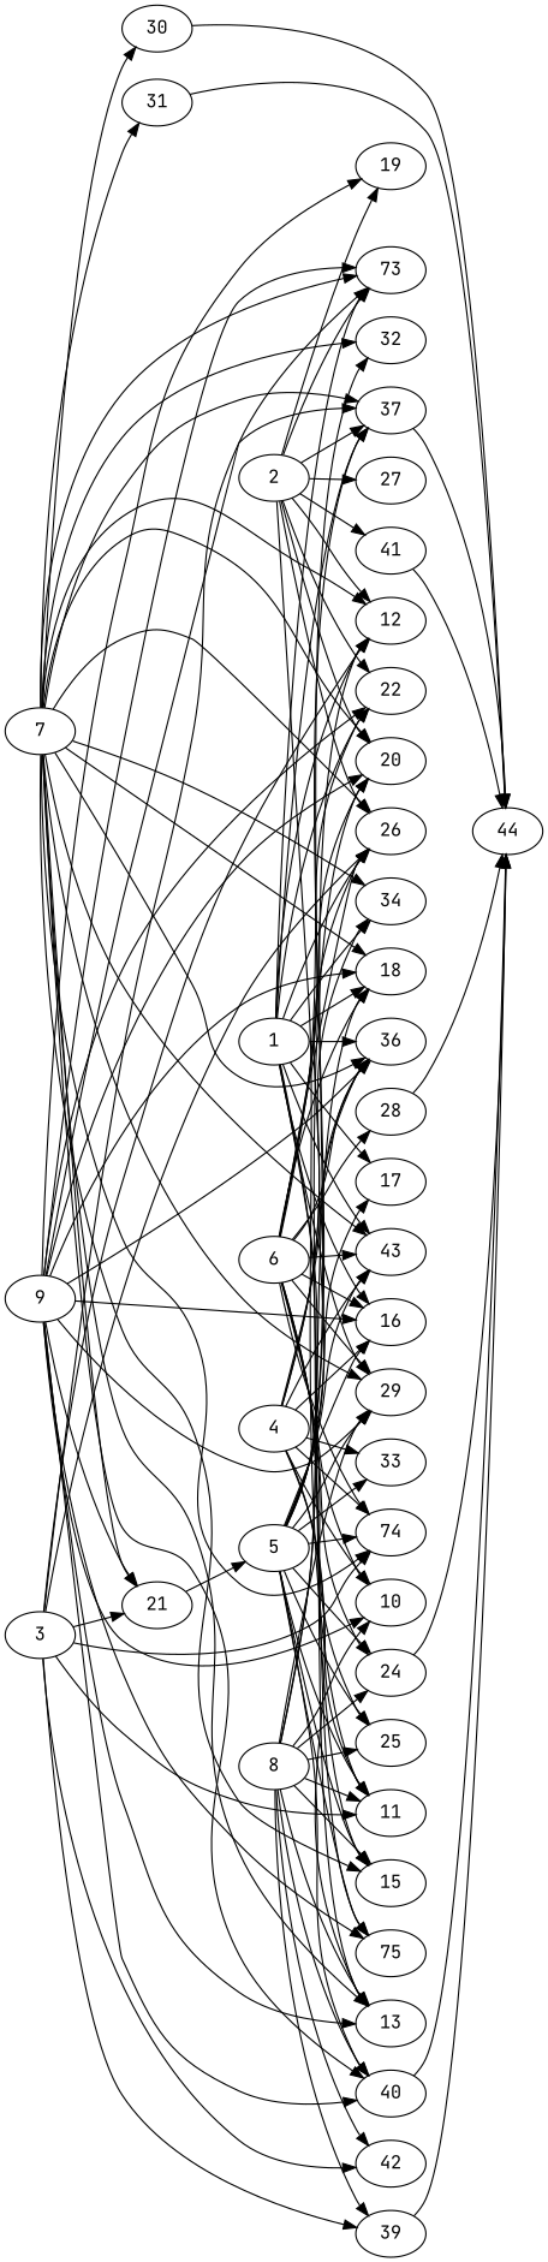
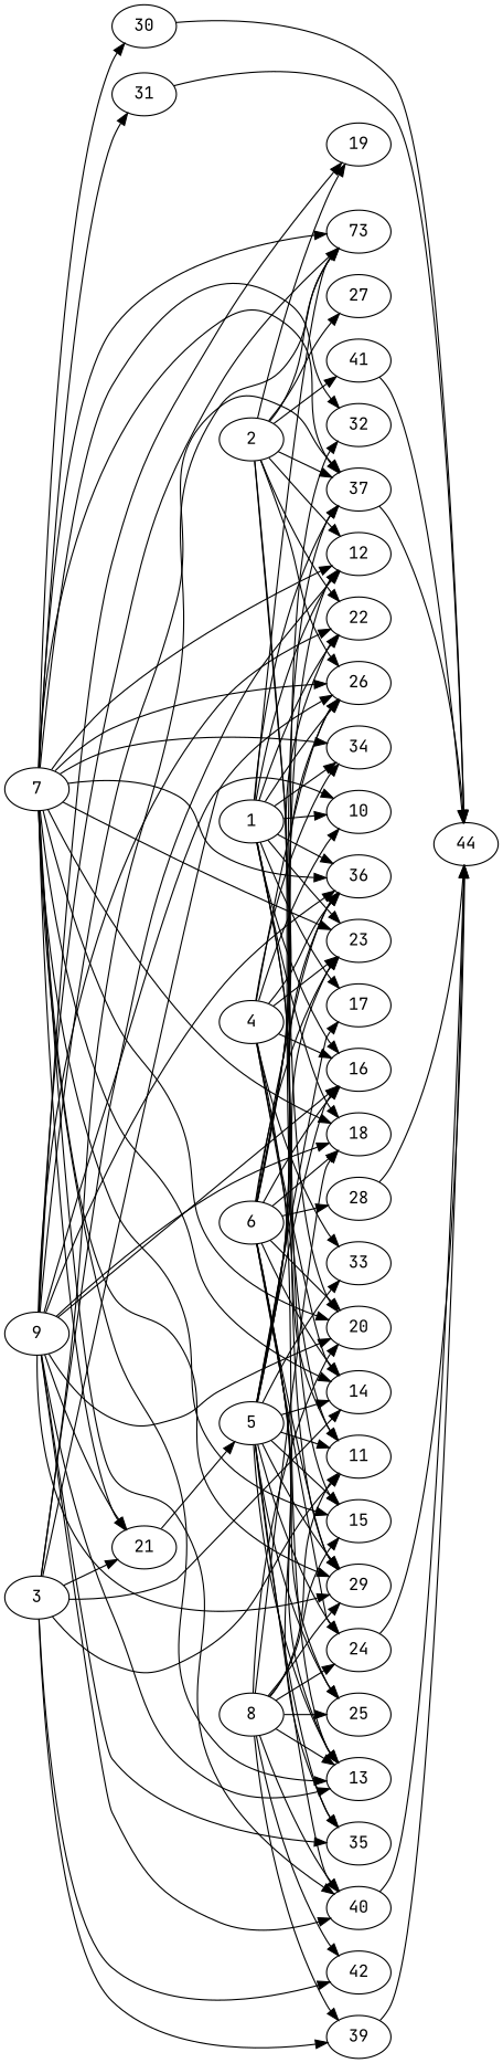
  digraph {
    fontname="JetBrains Mono"
    rankdir=LR
    node [alpha=0.08 fontname="JetBrains Mono"]
    edge [fontname="JetBrains Mono"]
    1 [alpha=0.11 expect_size=561938308129992384]
    10 [alpha=0.03 expect_size=124621220734310448]
    12 [alpha=0.19 expect_size=429245279371403072]
    15 [expect_size=943110164560953088]
    16 [expect_size=12985681302735814656]
    17 [alpha=0.16 expect_size=17098233352586340]
    18 [alpha=0.02 expect_size=13256961229676609536]
    22 [alpha=0.14 expect_size=1229290362437258240]
-   23 [alpha=0.17 expect_size=1058674576214458368000 label=43]
+   23 [alpha=0.17 expect_size=1058674576214458368000]
    26 [alpha=0.16 expect_size=710544605077656]
    29 [alpha=0.04 expect_size=234651606963063881728]
    34 [alpha=0.13 expect_size=15250070482230258]
    36 [alpha=0.11 expect_size=466268749606977]
    37 [alpha=0.03 expect_size=46532033206252472]
    n15 [alpha=0.07 expect_size=988705229179660 label=73]
    44 [alpha=0.01 expect_size=25616072338147639296]
    2 [alpha=0.01 expect_size=905625471368212512768]
    11 [expect_size=17914084268125566]
    19 [alpha=0.04 expect_size=641595926857788686336]
    20 [expect_size=61082969012269952]
    27 [alpha=0.00 expect_size=20272799389620320]
    41 [alpha=0.15 expect_size=41048470056098984]
    3 [alpha=0.15 expect_size=40614557071279432]
-   14 [alpha=0.17 expect_size=90742270989611040768 label=74]
+   14 [alpha=0.17 expect_size=90742270989611040768]
    21 [alpha=0.04 expect_size=21045419053391480]
    39 [alpha=0.01 expect_size=5695734455068155]
    42 [alpha=0.06 expect_size=17334397772314304]
    5 [alpha=0.04 expect_size=173317422340636672000]
    4 [alpha=0.12 expect_size=228309191461175296000]
    13 [alpha=0.18 expect_size=92277166196129792000]
    33 [alpha=0.02 expect_size=46277739872579192]
    24 [alpha=0.05 expect_size=1270975777915223552]
    25 [alpha=0.12 expect_size=322314309896264220672]
-   35 [alpha=0.06 expect_size=21032956557226044 label=75]
+   35 [alpha=0.06 expect_size=21032956557226044]
    40 [alpha=0.04 expect_size=90594642595059597312]
    6 [alpha=0.07 expect_size=25334020962919256]
    28 [alpha=0.13 expect_size=1176513797367034544128]
    32 [alpha=0.19 expect_size=237751314737189728]
    7 [alpha=0.17 expect_size=435607957381469700096]
    30 [alpha=0.01 expect_size=308148559035600960]
    31 [expect_size=1159071396186064128]
    8 [alpha=0.01 expect_size=15936154579674524]
    9 [alpha=0.00 expect_size=165433790585783616]
    1 -> 10
    1 -> 12
    1 -> 15
    1 -> 16
    1 -> 17
    1 -> 18
    1 -> 22
    1 -> 23
    1 -> 26
    1 -> 29
    1 -> 34
    1 -> 36
    1 -> 37
    1 -> n15
    37 -> 44
    2 -> 12
    2 -> 22
    2 -> 26
    2 -> 37
    2 -> n15
    2 -> 11
    2 -> 19
    2 -> 20
    2 -> 27
    2 -> 41
    41 -> 44
    3 -> 12
    3 -> 26
    3 -> n15
    3 -> 11
    3 -> 14
    3 -> 21
    3 -> 39
    3 -> 42
    21 -> 5
    39 -> 44
    5 -> 12
    5 -> 15
    5 -> 16
    5 -> 17
    5 -> 23
    5 -> 29
    5 -> 36
    5 -> 37
    5 -> 11
    5 -> 14
+   5 -> 13
    5 -> 33
    5 -> 24
    5 -> 25
    5 -> 35
    5 -> 40
    4 -> 10
    4 -> 16
    4 -> 23
    4 -> 26
    4 -> 34
    4 -> 36
    4 -> 11
    4 -> 14
    4 -> 13
    4 -> 33
    24 -> 44
    40 -> 44
    6 -> 16
    6 -> 18
    6 -> 22
    6 -> 23
    6 -> 26
    6 -> 29
    6 -> 36
    6 -> 20
    6 -> 14
    6 -> 13
    6 -> 24
    6 -> 25
    6 -> 35
    6 -> 28
    6 -> 32
    28 -> 44
    7 -> 12
    7 -> 15
    7 -> 18
    7 -> 23
    7 -> 26
    7 -> 29
    7 -> 34
    7 -> 36
    7 -> 37
    7 -> n15
    7 -> 20
    7 -> 14
    7 -> 21
    7 -> 13
    7 -> 40
    7 -> 32
    7 -> 30
    7 -> 31
    30 -> 44
    31 -> 44
-   8 -> 10
    8 -> 15
    8 -> 18
    8 -> 29
    8 -> 11
    8 -> 20
    8 -> 39
    8 -> 42
    8 -> 13
    8 -> 24
    8 -> 25
    8 -> 40
    9 -> 10
    9 -> 16
    9 -> 18
    9 -> 22
    9 -> 29
    9 -> 36
    9 -> 37
    9 -> n15
    9 -> 19
    9 -> 20
    9 -> 21
    9 -> 13
    9 -> 35
    9 -> 40
  }
